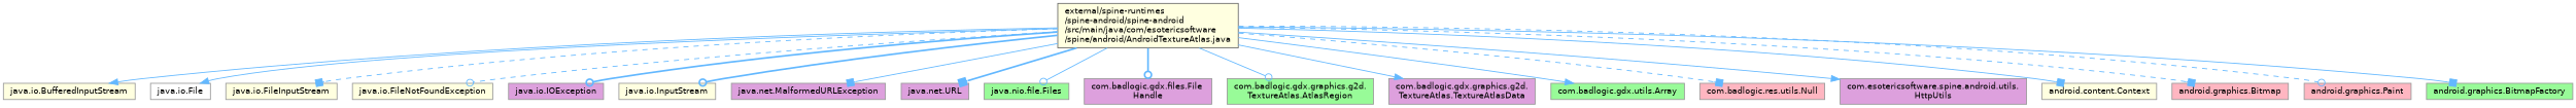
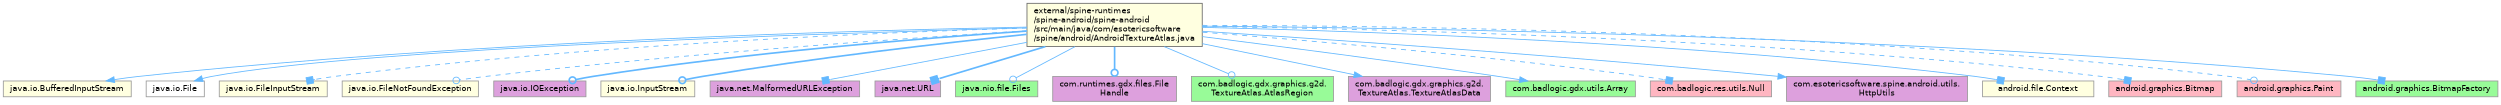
  digraph {
    node [color=grey60 fillcolor=lightyellow fontname=Helvetica fontsize=10 shape=box style=filled]
    edge [arrowhead=box color=steelblue1 fontname=Helvetica fontsize=10 labelfontname=Helvetica labelfontsize=10 style=solid]
    n1 [color=gray40 fontcolor=black height=0.2 label="external/spine-runtimes\l/spine-android/spine-android\l/src/main/java/com/esotericsoftware\l/spine/android/AndroidTextureAtlas.java" width=0.4]
    n2 [height=0.2 label="java.io.BufferedInputStream" width=0.4]
    n3 [fillcolor=white height=0.2 label="java.io.File" width=0.4]
    n4 [height=0.2 label="java.io.FileInputStream" width=0.4]
    n5 [height=0.2 label="java.io.FileNotFoundException" width=0.4]
    n6 [fillcolor=plum height=0.2 label="java.io.IOException" width=0.4]
    n7 [height=0.2 label="java.io.InputStream" width=0.4]
    n8 [fillcolor=plum height=0.2 label="java.net.MalformedURLException" width=0.4]
    n9 [fillcolor=plum height=0.2 label="java.net.URL" width=0.4]
    n10 [fillcolor=palegreen height=0.2 label="java.nio.file.Files" width=0.4]
-   n11 [fillcolor=plum height=0.2 label="com.badlogic.gdx.files.File\lHandle" width=0.4]
+   n11 [fillcolor=plum height=0.2 label="com.runtimes.gdx.files.File\lHandle" width=0.4]
    n12 [fillcolor=palegreen height=0.2 label="com.badlogic.gdx.graphics.g2d.\lTextureAtlas.AtlasRegion" width=0.4]
    n13 [fillcolor=plum height=0.2 label="com.badlogic.gdx.graphics.g2d.\lTextureAtlas.TextureAtlasData" width=0.4]
    n14 [fillcolor=palegreen height=0.2 label="com.badlogic.gdx.utils.Array" width=0.4]
    n15 [fillcolor=lightpink height=0.2 label="com.badlogic.res.utils.Null" width=0.4]
    n16 [fillcolor=plum height=0.2 label="com.esotericsoftware.spine.android.utils.\lHttpUtils" width=0.4]
-   n17 [height=0.2 label="android.content.Context" width=0.4]
+   n17 [height=0.2 label="android.file.Context" width=0.4]
    n18 [fillcolor=lightpink height=0.2 label="android.graphics.Bitmap" width=0.4]
    n19 [fillcolor=lightpink height=0.2 label="android.graphics.Paint" width=0.4]
    n20 [fillcolor=palegreen height=0.2 label="android.graphics.BitmapFactory" width=0.4]
    n1 -> n2 [arrowhead=normal]
    n1 -> n3 [arrowhead=normal]
    n1 -> n4 [style=dashed]
    n1 -> n5 [arrowhead=odot style=dashed]
    n1 -> n6 [arrowhead=odot style=bold]
    n1 -> n7 [arrowhead=odot style=bold]
    n1 -> n8
    n1 -> n9 [style=bold]
    n1 -> n10 [arrowhead=odot]
    n1 -> n11 [arrowhead=odot style=bold]
    n1 -> n12 [arrowhead=odot]
    n1 -> n13 [arrowhead=normal]
    n1 -> n14 [arrowhead=normal]
    n1 -> n15 [style=dashed]
    n1 -> n16 [arrowhead=normal]
    n1 -> n17
    n1 -> n18 [style=dashed]
    n1 -> n19 [arrowhead=odot style=dashed]
    n1 -> n20
  }
